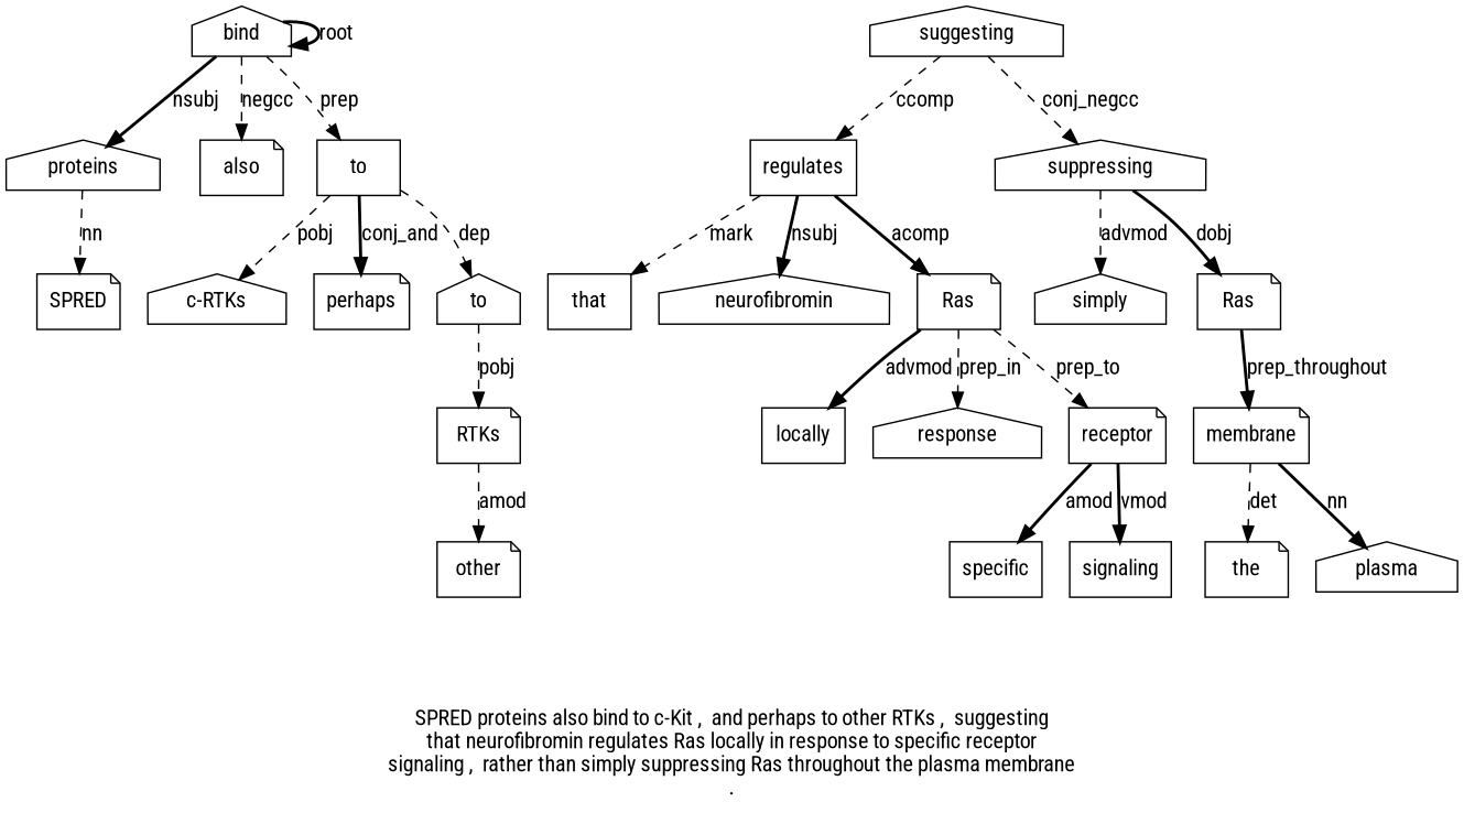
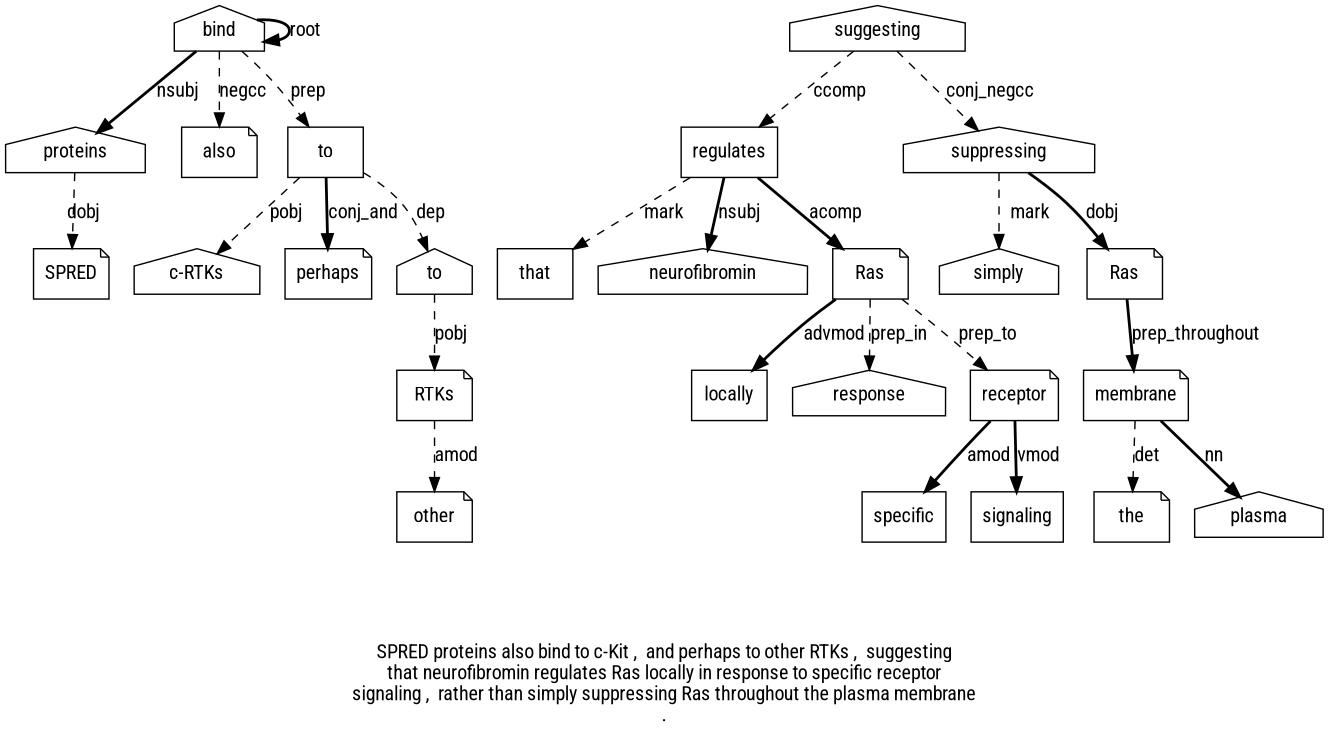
  digraph {
    fontname="Roboto Condensed"
    label="SPRED proteins also bind to c-Kit ,  and perhaps to other RTKs ,  suggesting\nthat neurofibromin regulates Ras locally in response to specific receptor\nsignaling ,  rather than simply suppressing Ras throughout the plasma membrane\n."
    node [fillcolor=white fontname="Roboto Condensed" shape=house style=filled]
    edge [fontname="Roboto Condensed" style=dashed]
    n1 [label=proteins]
    n2 [label=SPRED shape=note]
    n3 [label=bind]
    n4 [label=also shape=note]
    n5 [label=to shape=box]
    n6 [label="c-RTKs"]
    n7 [label=perhaps shape=note]
    n8 [label=to]
    n9 [label=suggesting]
    n10 [label=regulates shape=box]
    n11 [label=suppressing]
    n12 [label=RTKs shape=note]
    n13 [label=other shape=note]
    n14 [label=that shape=box]
    n15 [label=neurofibromin]
    n16 [label=Ras shape=note]
    n17 [label=simply]
    n18 [label=Ras shape=note]
    n19 [label=locally shape=box]
    n20 [label=response]
    n21 [label=receptor shape=note]
    n22 [label=specific shape=box]
    n23 [label=signaling shape=box]
    n24 [label=membrane shape=note]
    n25 [label=the shape=note]
    n26 [label=plasma]
-   n1 -> n2 [label=nn]
+   n1 -> n2 [label=dobj]
    n3 -> n1 [label=nsubj style=bold]
    n3 -> n3 [label=root style=bold]
    n3 -> n4 [label=negcc]
    n3 -> n5 [label=prep]
    n5 -> n6 [label=pobj]
    n5 -> n7 [label=conj_and style=bold]
    n5 -> n8 [label=dep]
    n8 -> n12 [label=pobj]
    n9 -> n10 [label=ccomp]
    n9 -> n11 [label=conj_negcc]
    n10 -> n14 [label=mark]
    n10 -> n15 [label=nsubj style=bold]
    n10 -> n16 [label=acomp style=bold]
-   n11 -> n17 [label=advmod]
+   n11 -> n17 [label=mark]
    n11 -> n18 [label=dobj style=bold]
    n12 -> n13 [label=amod]
    n16 -> n19 [label=advmod style=bold]
    n16 -> n20 [label=prep_in]
    n16 -> n21 [label=prep_to]
    n18 -> n24 [label=prep_throughout style=bold]
    n21 -> n22 [label=amod style=bold]
    n21 -> n23 [label=vmod style=bold]
    n24 -> n25 [label=det]
    n24 -> n26 [label=nn style=bold]
  }
